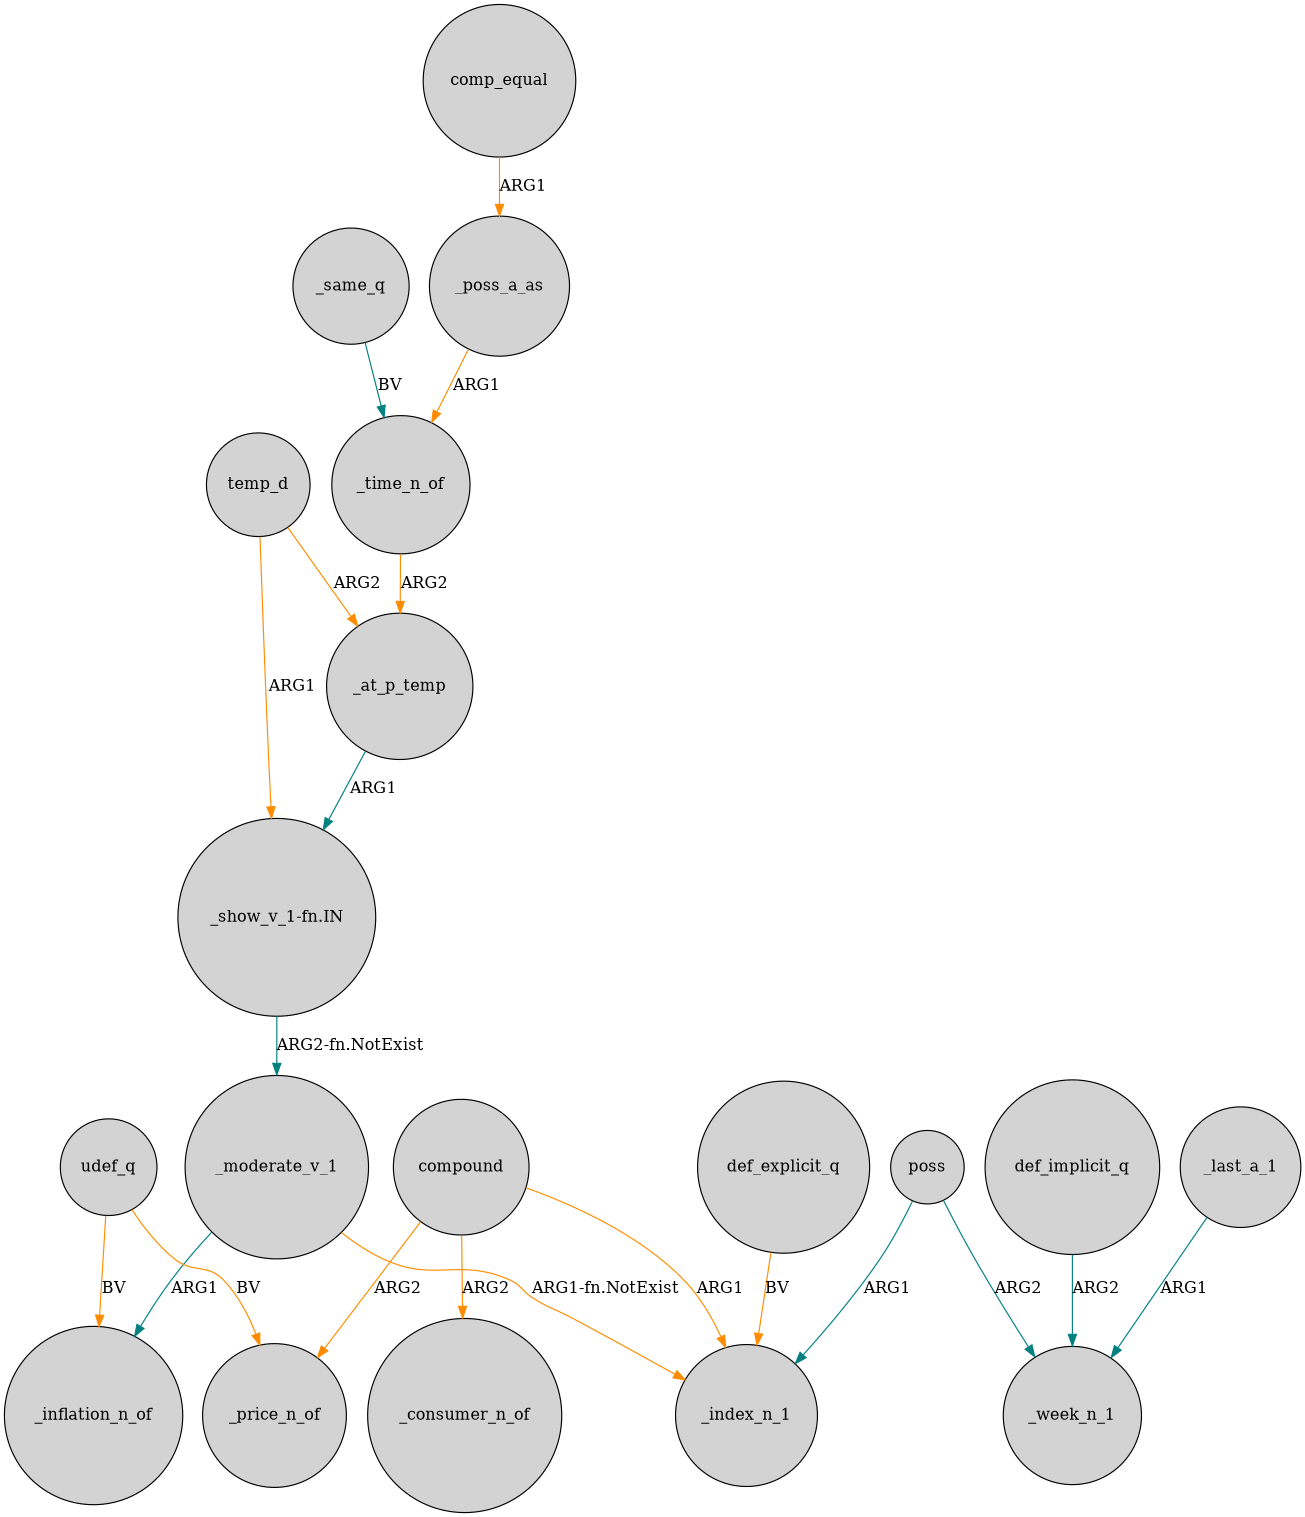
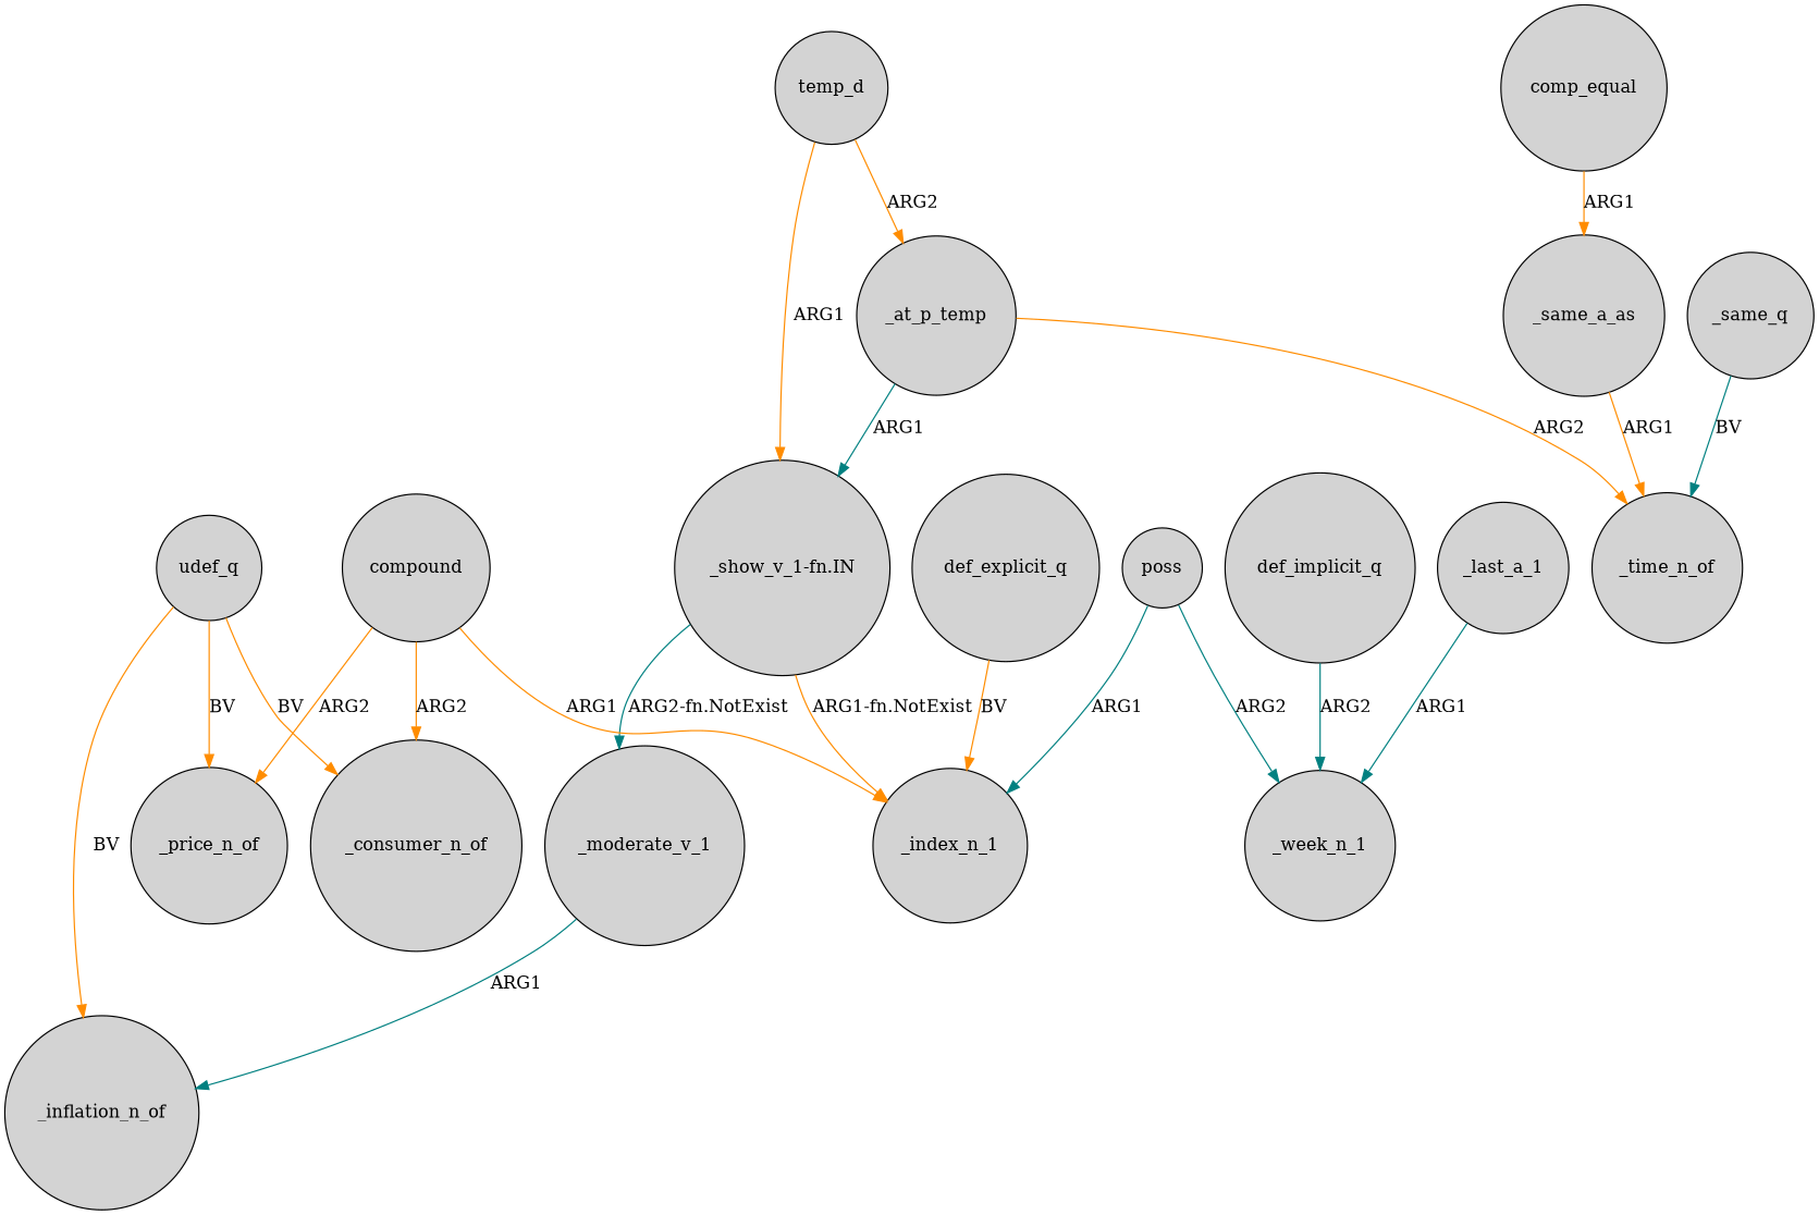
  digraph {
    node [shape=circle style=filled]
    edge [color=darkorange]
    n1 [label=temp_d]
    "_show_v_1-fn.IN"
    _at_p_temp
    _moderate_v_1
    _index_n_1
    _time_n_of
    _inflation_n_of
    udef_q
    _price_n_of
    _consumer_n_of
    compound
    def_implicit_q
    _week_n_1
    def_explicit_q
    poss
    n16 [label=_same_q]
    comp_equal
-   _same_a_as [label=_poss_a_as]
+   _same_a_as
    _last_a_1
    n1 -> "_show_v_1-fn.IN" [label=ARG1]
    n1 -> _at_p_temp [label=ARG2]
    "_show_v_1-fn.IN" -> _moderate_v_1 [color=teal label="ARG2-fn.NotExist"]
-   _moderate_v_1 -> _index_n_1 [label="ARG1-fn.NotExist"]
+   "_show_v_1-fn.IN" -> _index_n_1 [label="ARG1-fn.NotExist"]
    _at_p_temp -> "_show_v_1-fn.IN" [color=teal label=ARG1]
-   _time_n_of -> _at_p_temp [label=ARG2]
+   _at_p_temp -> _time_n_of [label=ARG2]
    _moderate_v_1 -> _inflation_n_of [color=teal label=ARG1]
    udef_q -> _inflation_n_of [label=BV]
    udef_q -> _price_n_of [label=BV]
+   udef_q -> _consumer_n_of [label=BV]
    compound -> _index_n_1 [label=ARG1]
    compound -> _price_n_of [label=ARG2]
    compound -> _consumer_n_of [label=ARG2]
    def_implicit_q -> _week_n_1 [color=teal label=ARG2]
    def_explicit_q -> _index_n_1 [label=BV]
    poss -> _index_n_1 [color=teal label=ARG1]
    poss -> _week_n_1 [color=teal label=ARG2]
    n16 -> _time_n_of [color=teal label=BV]
    comp_equal -> _same_a_as [label=ARG1]
    _same_a_as -> _time_n_of [label=ARG1]
    _last_a_1 -> _week_n_1 [color=teal label=ARG1]
  }
